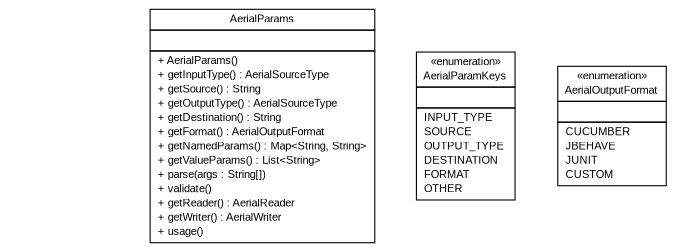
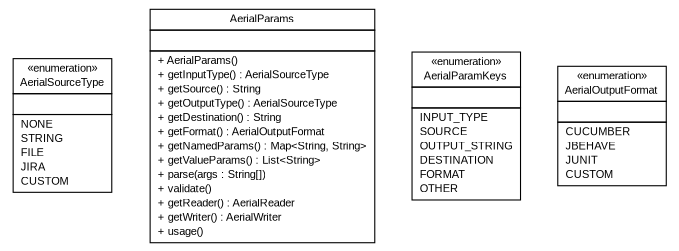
  digraph {
    nodesep=0.25
    ranksep=0.5
    node [fontcolor=black fontname=arial fontsize=10.0 shape=plaintext]
+   n1 [label=<<table title="com.github.mkolisnyk.aerial.core.params.AerialSourceType" border="0" cellborder="1" cellspacing="0" cellpadding="2" port="p" href="./AerialSourceType.html"> 		<tr><td><table border="0" cellspacing="0" cellpadding="1"> <tr><td align="center" balign="center"> &#171;enumeration&#187; </td></tr> <tr><td align="center" balign="center"> AerialSourceType </td></tr> 		</table></td></tr> 		<tr><td><table border="0" cellspacing="0" cellpadding="1"> <tr><td align="left" balign="left">  </td></tr> 		</table></td></tr> 		<tr><td><table border="0" cellspacing="0" cellpadding="1"> <tr><td align="left" balign="left"> NONE </td></tr> <tr><td align="left" balign="left"> STRING </td></tr> <tr><td align="left" balign="left"> FILE </td></tr> <tr><td align="left" balign="left"> JIRA </td></tr> <tr><td align="left" balign="left"> CUSTOM </td></tr> 		</table></td></tr> 		</table>>]
    n2 [label=<<table title="com.github.mkolisnyk.aerial.core.params.AerialParams" border="0" cellborder="1" cellspacing="0" cellpadding="2" port="p" href="./AerialParams.html"> 		<tr><td><table border="0" cellspacing="0" cellpadding="1"> <tr><td align="center" balign="center"> AerialParams </td></tr> 		</table></td></tr> 		<tr><td><table border="0" cellspacing="0" cellpadding="1"> <tr><td align="left" balign="left">  </td></tr> 		</table></td></tr> 		<tr><td><table border="0" cellspacing="0" cellpadding="1"> <tr><td align="left" balign="left"> + AerialParams() </td></tr> <tr><td align="left" balign="left"> + getInputType() : AerialSourceType </td></tr> <tr><td align="left" balign="left"> + getSource() : String </td></tr> <tr><td align="left" balign="left"> + getOutputType() : AerialSourceType </td></tr> <tr><td align="left" balign="left"> + getDestination() : String </td></tr> <tr><td align="left" balign="left"> + getFormat() : AerialOutputFormat </td></tr> <tr><td align="left" balign="left"> + getNamedParams() : Map&lt;String, String&gt; </td></tr> <tr><td align="left" balign="left"> + getValueParams() : List&lt;String&gt; </td></tr> <tr><td align="left" balign="left"> + parse(args : String[]) </td></tr> <tr><td align="left" balign="left"> + validate() </td></tr> <tr><td align="left" balign="left"> + getReader() : AerialReader </td></tr> <tr><td align="left" balign="left"> + getWriter() : AerialWriter </td></tr> <tr><td align="left" balign="left"> + usage() </td></tr> 		</table></td></tr> 		</table>>]
-   n3 [label=<<table title="com.github.mkolisnyk.aerial.core.params.AerialParamKeys" border="0" cellborder="1" cellspacing="0" cellpadding="2" port="p" href="./AerialParamKeys.html"> 		<tr><td><table border="0" cellspacing="0" cellpadding="1"> <tr><td align="center" balign="center"> &#171;enumeration&#187; </td></tr> <tr><td align="center" balign="center"> AerialParamKeys </td></tr> 		</table></td></tr> 		<tr><td><table border="0" cellspacing="0" cellpadding="1"> <tr><td align="left" balign="left">  </td></tr> 		</table></td></tr> 		<tr><td><table border="0" cellspacing="0" cellpadding="1"> <tr><td align="left" balign="left"> INPUT_TYPE </td></tr> <tr><td align="left" balign="left"> SOURCE </td></tr> <tr><td align="left" balign="left"> OUTPUT_TYPE </td></tr> <tr><td align="left" balign="left"> DESTINATION </td></tr> <tr><td align="left" balign="left"> FORMAT </td></tr> <tr><td align="left" balign="left"> OTHER </td></tr> 		</table></td></tr> 		</table>>]
+   n3 [label=<<table title="com.github.mkolisnyk.aerial.core.params.AerialParamKeys" border="0" cellborder="1" cellspacing="0" cellpadding="2" port="p" href="./AerialParamKeys.html"> 		<tr><td><table border="0" cellspacing="0" cellpadding="1"> <tr><td align="center" balign="center"> &#171;enumeration&#187; </td></tr> <tr><td align="center" balign="center"> AerialParamKeys </td></tr> 		</table></td></tr> 		<tr><td><table border="0" cellspacing="0" cellpadding="1"> <tr><td align="left" balign="left">  </td></tr> 		</table></td></tr> 		<tr><td><table border="0" cellspacing="0" cellpadding="1"> <tr><td align="left" balign="left"> INPUT_TYPE </td></tr> <tr><td align="left" balign="left"> SOURCE </td></tr> <tr><td align="left" balign="left"> OUTPUT_STRING </td></tr> <tr><td align="left" balign="left"> DESTINATION </td></tr> <tr><td align="left" balign="left"> FORMAT </td></tr> <tr><td align="left" balign="left"> OTHER </td></tr> 		</table></td></tr> 		</table>>]
    n4 [label=<<table title="com.github.mkolisnyk.aerial.core.params.AerialOutputFormat" border="0" cellborder="1" cellspacing="0" cellpadding="2" port="p" href="./AerialOutputFormat.html"> 		<tr><td><table border="0" cellspacing="0" cellpadding="1"> <tr><td align="center" balign="center"> &#171;enumeration&#187; </td></tr> <tr><td align="center" balign="center"> AerialOutputFormat </td></tr> 		</table></td></tr> 		<tr><td><table border="0" cellspacing="0" cellpadding="1"> <tr><td align="left" balign="left">  </td></tr> 		</table></td></tr> 		<tr><td><table border="0" cellspacing="0" cellpadding="1"> <tr><td align="left" balign="left"> CUCUMBER </td></tr> <tr><td align="left" balign="left"> JBEHAVE </td></tr> <tr><td align="left" balign="left"> JUNIT </td></tr> <tr><td align="left" balign="left"> CUSTOM </td></tr> 		</table></td></tr> 		</table>>]
  }
